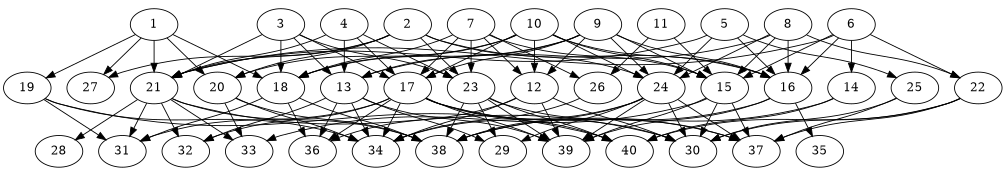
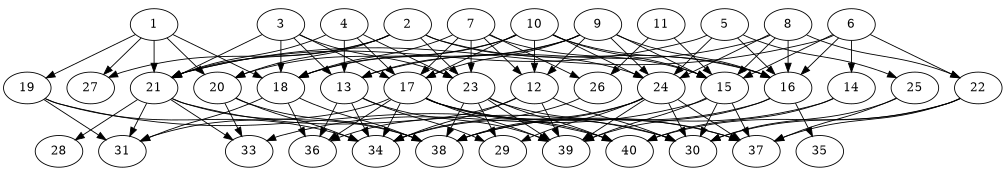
  digraph {
    node [alpha=0.17]
    1 [alpha=0.13 expect_size=20311040]
    18 [alpha=0.14 expect_size=37231616]
    19 [alpha=0.09 expect_size=29142016]
    20 [alpha=0.10 expect_size=50069504]
    21 [expect_size=18603008]
    27 [alpha=0.01 expect_size=36579328]
    36 [alpha=0.04 expect_size=17285120]
    38 [alpha=0.11 expect_size=15649792]
    31 [expect_size=17052672]
    34 [alpha=0.18 expect_size=30819328]
    40 [alpha=0.10 expect_size=30996480]
    33 [alpha=0.03 expect_size=22632448]
    30 [alpha=0.04 expect_size=41098240]
-   32 [expect_size=8978432]
    28 [alpha=0.03 expect_size=33016832]
    2 [alpha=0.01 expect_size=10999808]
    16 [alpha=0.10 expect_size=34294784]
    23 [alpha=0.03 expect_size=6421504]
    24 [alpha=0.14 expect_size=46584832]
    39 [alpha=0.11 expect_size=22134784]
    35 [alpha=0.15 expect_size=17108992]
    29 [alpha=0.04 expect_size=18861056]
    37 [alpha=0.00 expect_size=12127232]
    3 [alpha=0.02 expect_size=25233408]
    13 [expect_size=21170176]
    17 [alpha=0.18 expect_size=23218176]
    4 [alpha=0.13 expect_size=35996672]
    5 [alpha=0.11 expect_size=41026560]
    25 [alpha=0.00 expect_size=41892864]
    6 [alpha=0.15 expect_size=33208320]
    14 [alpha=0.18 expect_size=25768960]
    15 [alpha=0.08 expect_size=9140224]
    22 [alpha=0.06 expect_size=41954304]
    7 [alpha=0.06 expect_size=19256320]
    12 [alpha=0.05 expect_size=19938304]
    26 [alpha=0.18 expect_size=13219840]
    8 [expect_size=46710784]
    9 [alpha=0.09 expect_size=51841024]
    10 [alpha=0.07 expect_size=50424832]
    11 [alpha=0.10 expect_size=36338688]
    1 -> 18
    1 -> 19
    1 -> 20
    1 -> 21
    1 -> 27
    18 -> 36
    18 -> 38
    18 -> 31
    19 -> 31
    19 -> 34
    19 -> 40
    20 -> 38
    20 -> 34
    20 -> 33
    21 -> 38
    21 -> 31
    21 -> 33
    21 -> 30
-   21 -> 32
    21 -> 28
    2 -> 20
    2 -> 21
    2 -> 27
    2 -> 16
    2 -> 23
    2 -> 24
    16 -> 38
    16 -> 39
    16 -> 35
    23 -> 38
    23 -> 40
    23 -> 39
    23 -> 29
    23 -> 37
    24 -> 38
    24 -> 34
    24 -> 30
    24 -> 39
    24 -> 29
    24 -> 37
    3 -> 18
    3 -> 21
    3 -> 23
    3 -> 13
    3 -> 17
    13 -> 36
    13 -> 34
-   13 -> 32
    13 -> 39
    13 -> 29
    17 -> 36
    17 -> 31
    17 -> 34
    17 -> 40
    17 -> 30
-   17 -> 32
    17 -> 39
    17 -> 37
    4 -> 21
    4 -> 23
    4 -> 13
    4 -> 17
    5 -> 21
    5 -> 16
    5 -> 24
    5 -> 25
    25 -> 30
    25 -> 37
    6 -> 21
    6 -> 16
    6 -> 14
    6 -> 15
    6 -> 22
    14 -> 38
    14 -> 40
    15 -> 33
    15 -> 30
    15 -> 39
    15 -> 37
    22 -> 40
    22 -> 30
    22 -> 37
    7 -> 18
    7 -> 23
    7 -> 17
    7 -> 15
    7 -> 12
    7 -> 26
    12 -> 36
    12 -> 34
    12 -> 30
    12 -> 39
    26 -> 34
    8 -> 16
    8 -> 24
    8 -> 13
    8 -> 15
    8 -> 22
    9 -> 18
    9 -> 16
    9 -> 24
    9 -> 13
    9 -> 17
    9 -> 15
    9 -> 12
    10 -> 18
    10 -> 20
    10 -> 16
    10 -> 24
    10 -> 17
    10 -> 15
    10 -> 12
    11 -> 15
    11 -> 26
  }
